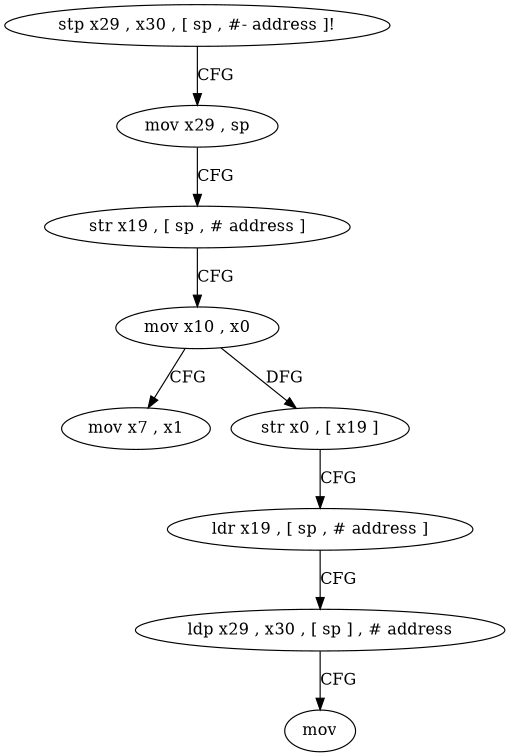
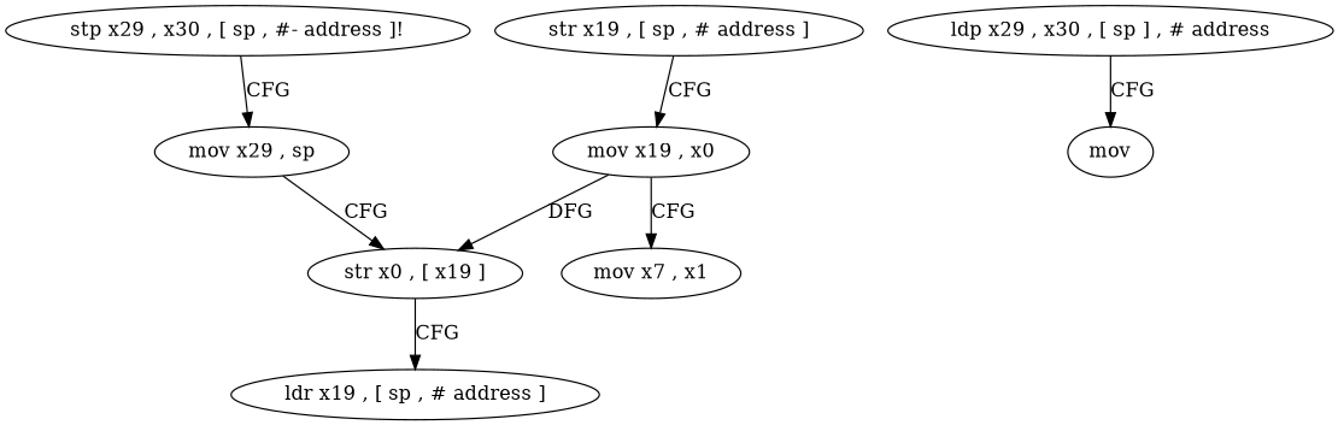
  digraph {
    n1 [label="stp x29 , x30 , [ sp , #- address ]!"]
    n2 [label="mov x29 , sp"]
    n3 [label="str x19 , [ sp , # address ]"]
-   n4 [label="mov x10 , x0"]
+   n4 [label="mov x19 , x0"]
    n5 [label="mov x7 , x1"]
    n6 [label="str x0 , [ x19 ]"]
    n7 [label="ldr x19 , [ sp , # address ]"]
    n8 [label=mov]
    n9 [label="ldp x29 , x30 , [ sp ] , # address"]
    n1 -> n2 [label=CFG]
-   n2 -> n3 [label=CFG]
+   n2 -> n6 [label=CFG]
    n3 -> n4 [label=CFG]
    n4 -> n5 [label=CFG]
    n4 -> n6 [label=DFG]
    n6 -> n7 [label=CFG]
-   n7 -> n9 [label=CFG]
    n9 -> n8 [label=CFG]
  }
